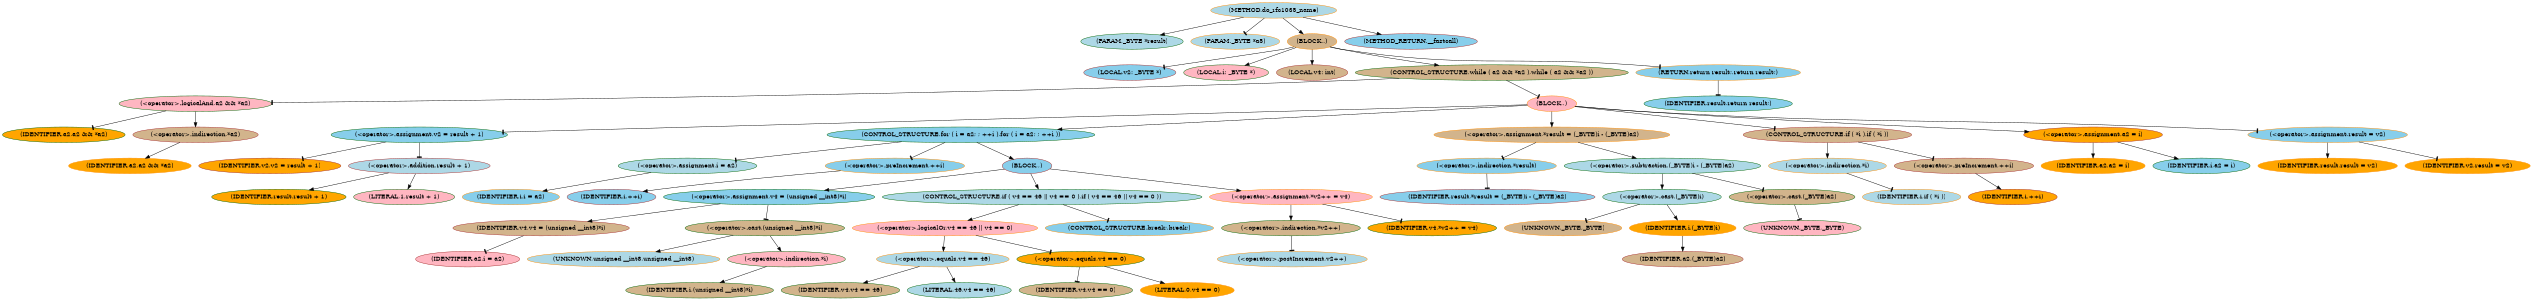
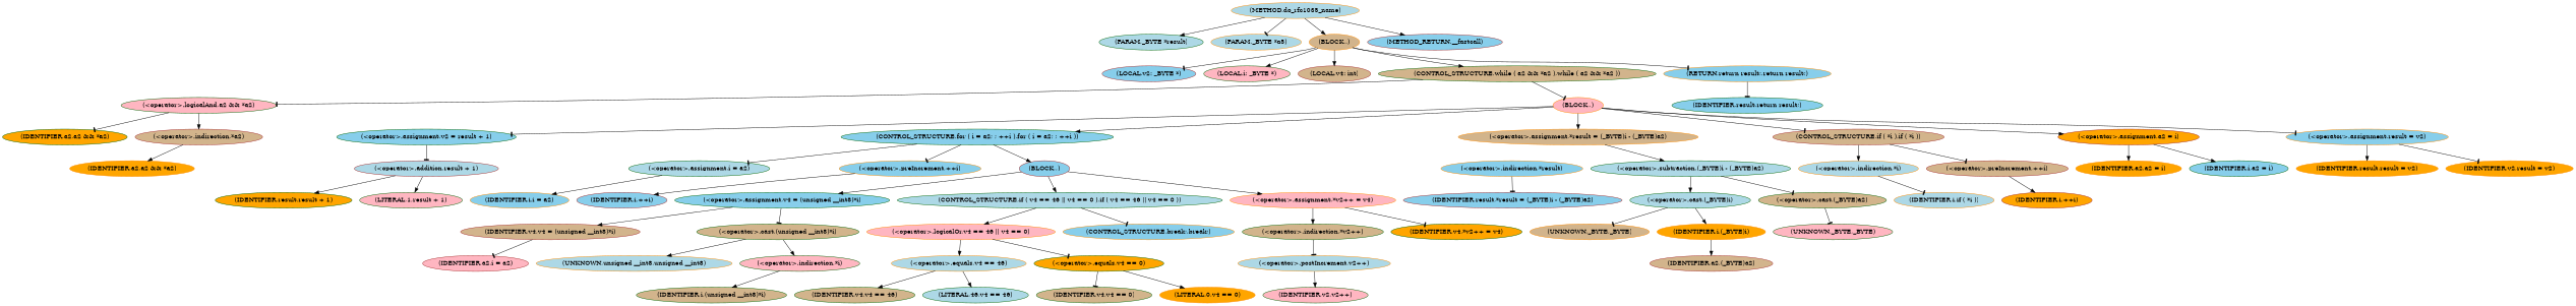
  digraph {
    node [color=darkgreen fillcolor=tan style=filled]
    edge [arrowhead=normal]
    n1 [color=darkorange fillcolor=lightblue label="(METHOD,do_rfc1035_name)"]
    n2 [fillcolor=lightblue label="(PARAM,_BYTE *result)"]
    n3 [color=darkorange fillcolor=lightblue label="(PARAM,_BYTE *a5)"]
    n4 [color=darkorange label="(BLOCK,,)"]
    n5 [color=brown fillcolor=skyblue label="(METHOD_RETURN,__fastcall)"]
    n6 [color=brown fillcolor=skyblue label="(LOCAL,v2: _BYTE *)"]
    n7 [fillcolor=lightpink label="(LOCAL,i: _BYTE *)"]
    n8 [color=brown label="(LOCAL,v4: int)"]
    n9 [label="(CONTROL_STRUCTURE,while ( a2 && *a2 ),while ( a2 && *a2 ))"]
    n10 [color=darkorange fillcolor=skyblue label="(RETURN,return result;,return result;)"]
    n11 [fillcolor=lightpink label="(<operator>.logicalAnd,a2 && *a2)"]
    n12 [color=darkorange fillcolor=lightpink label="(BLOCK,,)"]
    n13 [fillcolor=skyblue label="(IDENTIFIER,result,return result;)"]
    n14 [fillcolor=orange label="(IDENTIFIER,a2,a2 && *a2)"]
    n15 [color=brown label="(<operator>.indirection,*a2)"]
    n16 [fillcolor=skyblue label="(<operator>.assignment,v2 = result + 1)"]
    n17 [fillcolor=skyblue label="(CONTROL_STRUCTURE,for ( i = a2; ; ++i ),for ( i = a2; ; ++i ))"]
    n18 [color=darkorange label="(<operator>.assignment,*result = (_BYTE)i - (_BYTE)a2)"]
    n19 [color=brown label="(CONTROL_STRUCTURE,if ( *i ),if ( *i ))"]
    n20 [color=brown fillcolor=orange label="(<operator>.assignment,a2 = i)"]
    n21 [color=darkorange fillcolor=skyblue label="(<operator>.assignment,result = v2)"]
    n22 [color=darkorange fillcolor=orange label="(IDENTIFIER,a2,a2 && *a2)"]
-   n23 [color=brown fillcolor=orange label="(IDENTIFIER,v2,v2 = result + 1)"]
    n24 [color=brown fillcolor=lightblue label="(<operator>.addition,result + 1)"]
    n25 [fillcolor=lightblue label="(<operator>.assignment,i = a2)"]
    n26 [color=darkorange fillcolor=skyblue label="(<operator>.preIncrement,++i)"]
    n27 [color=brown fillcolor=skyblue label="(BLOCK,,)"]
    n28 [color=darkorange fillcolor=skyblue label="(<operator>.indirection,*result)"]
    n29 [fillcolor=lightblue label="(<operator>.subtraction,(_BYTE)i - (_BYTE)a2)"]
    n30 [color=darkorange fillcolor=lightblue label="(<operator>.indirection,*i)"]
    n31 [color=brown label="(<operator>.preIncrement,++i)"]
    n32 [color=darkorange fillcolor=orange label="(IDENTIFIER,a2,a2 = i)"]
    n33 [fillcolor=skyblue label="(IDENTIFIER,i,a2 = i)"]
    n34 [color=darkorange fillcolor=orange label="(IDENTIFIER,result,result = v2)"]
    n35 [color=darkorange fillcolor=orange label="(IDENTIFIER,v2,result = v2)"]
    n36 [fillcolor=orange label="(IDENTIFIER,result,result + 1)"]
    n37 [fillcolor=lightpink label="(LITERAL,1,result + 1)"]
    n38 [color=darkorange fillcolor=skyblue label="(IDENTIFIER,i,i = a2)"]
    n39 [color=brown fillcolor=skyblue label="(IDENTIFIER,i,++i)"]
    n40 [fillcolor=skyblue label="(<operator>.assignment,v4 = (unsigned __int8)*i)"]
    n41 [fillcolor=lightblue label="(CONTROL_STRUCTURE,if ( v4 == 46 || v4 == 0 ),if ( v4 == 46 || v4 == 0 ))"]
    n42 [color=darkorange fillcolor=lightpink label="(<operator>.assignment,*v2++ = v4)"]
    n43 [color=brown fillcolor=lightpink label="(IDENTIFIER,a2,i = a2)"]
    n44 [color=brown label="(IDENTIFIER,v4,v4 = (unsigned __int8)*i)"]
    n45 [label="(<operator>.cast,(unsigned __int8)*i)"]
    n46 [color=darkorange fillcolor=lightpink label="(<operator>.logicalOr,v4 == 46 || v4 == 0)"]
    n47 [color=darkorange fillcolor=skyblue label="(CONTROL_STRUCTURE,break;,break;)"]
    n48 [label="(<operator>.indirection,*v2++)"]
    n49 [fillcolor=orange label="(IDENTIFIER,v4,*v2++ = v4)"]
    n50 [color=darkorange fillcolor=lightblue label="(UNKNOWN,unsigned __int8,unsigned __int8)"]
    n51 [fillcolor=lightpink label="(<operator>.indirection,*i)"]
    n52 [label="(IDENTIFIER,i,(unsigned __int8)*i)"]
    n53 [color=darkorange fillcolor=lightblue label="(<operator>.equals,v4 == 46)"]
    n54 [fillcolor=orange label="(<operator>.equals,v4 == 0)"]
    n55 [label="(IDENTIFIER,v4,v4 == 46)"]
    n56 [fillcolor=lightblue label="(LITERAL,46,v4 == 46)"]
    n57 [label="(IDENTIFIER,v4,v4 == 0)"]
    n58 [color=darkorange fillcolor=orange label="(LITERAL,0,v4 == 0)"]
    n59 [color=darkorange fillcolor=lightblue label="(<operator>.postIncrement,v2++)"]
+   n60 [fillcolor=lightpink label="(IDENTIFIER,v2,v2++)"]
    n61 [color=brown fillcolor=skyblue label="(IDENTIFIER,result,*result = (_BYTE)i - (_BYTE)a2)"]
    n62 [fillcolor=lightblue label="(<operator>.cast,(_BYTE)i)"]
    n63 [label="(<operator>.cast,(_BYTE)a2)"]
    n64 [color=darkorange label="(UNKNOWN,_BYTE,_BYTE)"]
    n65 [color=darkorange fillcolor=orange label="(IDENTIFIER,i,(_BYTE)i)"]
    n66 [fillcolor=lightpink label="(UNKNOWN,_BYTE,_BYTE)"]
    n67 [color=brown label="(IDENTIFIER,a2,(_BYTE)a2)"]
    n68 [color=darkorange fillcolor=lightblue label="(IDENTIFIER,i,if ( *i ))"]
    n69 [color=brown fillcolor=orange label="(IDENTIFIER,i,++i)"]
    n1 -> n2
    n1 -> n3 [arrowhead=tee]
    n1 -> n4
    n1 -> n5
    n4 -> n6 [arrowhead=tee]
    n4 -> n7
    n4 -> n8
    n4 -> n9
    n4 -> n10 [arrowhead=tee]
    n9 -> n11 [arrowhead=tee]
    n9 -> n12 [arrowhead=tee]
    n10 -> n13 [arrowhead=tee]
    n11 -> n14 [arrowhead=tee]
    n11 -> n15
    n12 -> n16 [arrowhead=tee]
    n12 -> n17
    n12 -> n18
    n12 -> n19 [arrowhead=tee]
    n12 -> n20
    n12 -> n21 [arrowhead=tee]
    n15 -> n22
-   n16 -> n23 [arrowhead=tee]
    n16 -> n24 [arrowhead=tee]
    n17 -> n25 [arrowhead=tee]
    n17 -> n26 [arrowhead=tee]
    n17 -> n27
-   n18 -> n28 [arrowhead=tee]
    n18 -> n29
    n19 -> n30
    n19 -> n31 [arrowhead=tee]
    n20 -> n32
    n20 -> n33
    n21 -> n34
    n21 -> n35 [arrowhead=tee]
    n24 -> n36
    n24 -> n37
    n25 -> n38
    n26 -> n39
    n27 -> n40
    n27 -> n41
    n27 -> n42
    n28 -> n61 [arrowhead=tee]
    n29 -> n62
    n29 -> n63 [arrowhead=tee]
    n30 -> n68 [arrowhead=tee]
    n31 -> n69
    n40 -> n44
    n40 -> n45 [arrowhead=tee]
    n41 -> n46
    n41 -> n47 [arrowhead=tee]
    n42 -> n48
    n42 -> n49 [arrowhead=tee]
    n44 -> n43 [arrowhead=tee]
    n45 -> n50
    n45 -> n51
    n46 -> n53
    n46 -> n54 [arrowhead=tee]
    n48 -> n59 [arrowhead=tee]
    n51 -> n52
    n53 -> n55
    n53 -> n56
    n54 -> n57 [arrowhead=tee]
    n54 -> n58
+   n59 -> n60
    n62 -> n64 [arrowhead=tee]
    n62 -> n65
    n63 -> n66 [arrowhead=tee]
    n65 -> n67
  }
